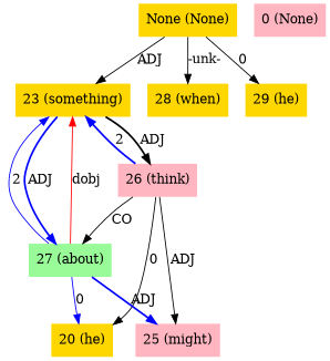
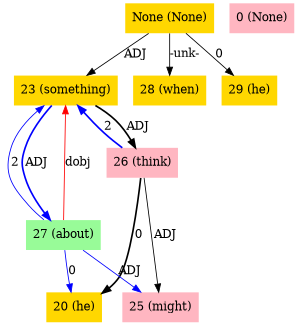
  digraph {
    node [fillcolor=gold shape=plaintext style=filled]
    edge [dir=forward style=solid]
    n1 [label="None (None)"]
    n2 [label="23 (something)"]
    n3 [label="28 (when)"]
    n4 [label="29 (he)"]
    n5 [fillcolor=lightpink label="26 (think)"]
    n6 [fillcolor=palegreen label="27 (about)"]
    n7 [label="20 (he)"]
    n8 [fillcolor=lightpink label="25 (might)"]
    n9 [fillcolor=lightpink label="0 (None)"]
    n1 -> n2 [label=ADJ]
    n1 -> n3 [label="-unk-"]
    n1 -> n4 [label=0]
    n2 -> n5 [label=ADJ style=bold]
    n2 -> n6 [color=blue label=ADJ style=bold]
    n5 -> n2 [color=blue label=2 style=bold]
-   n5 -> n6 [label=CO]
-   n5 -> n7 [label=0]
+   n5 -> n7 [label=0 style=bold]
    n5 -> n8 [label=ADJ]
    n6 -> n2 [color=red label=dobj]
    n6 -> n2 [color=blue label=2]
    n6 -> n7 [color=blue label=0]
-   n6 -> n8 [color=blue label=ADJ style=bold]
+   n6 -> n8 [color=blue label=ADJ]
  }
